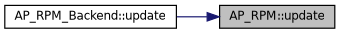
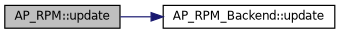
  digraph {
    rankdir=LR
    node [color=black fontname=Helvetica fontsize=10 shape=record style=filled]
    n1 [fillcolor=grey75 fontcolor=black height=0.2 label="AP_RPM::update" width=0.4]
    n2 [fillcolor=white height=0.2 label="AP_RPM_Backend::update" width=0.4]
-   n2 -> n1 [color=midnightblue fontname=Helvetica fontsize=10 labelfontname=Helvetica labelfontsize=10 style=solid]
+   n1 -> n2 [color=midnightblue fontname=Helvetica fontsize=10 labelfontname=Helvetica labelfontsize=10 style=solid]
  }
